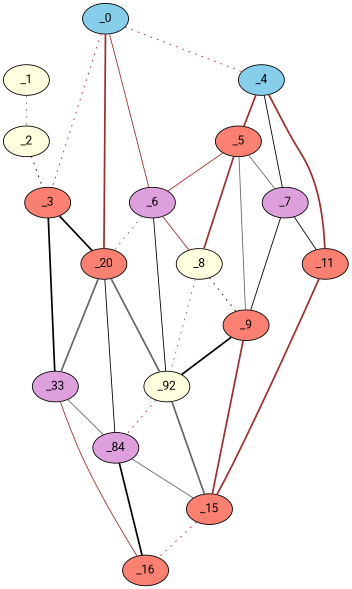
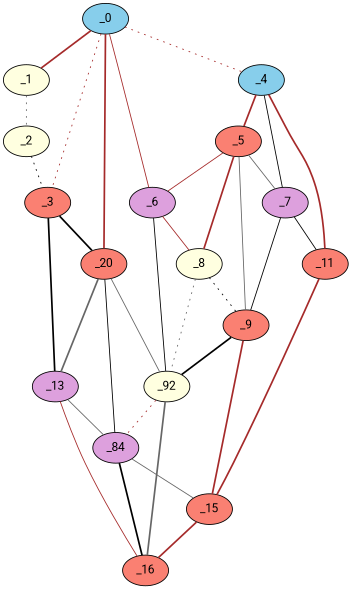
  graph {
    fontname=Roboto
    node [fillcolor=salmon fontname=Roboto style=filled x=53 y=7]
    edge [color=brown fontname=Roboto style=bold valence=2]
    _0 [fillcolor=skyblue x=12 y=19]
    _1 [fillcolor=lightyellow x=16 y=13]
    _3 [x=38]
    _4 [fillcolor=skyblue x=39 y=90]
    _6 [fillcolor=plum x=44 y=76]
    n6 [label=_20 y=61]
    _2 [fillcolor=lightyellow x=29]
-   _13 [fillcolor=plum x=63 y=17 label=_33]
+   _13 [fillcolor=plum x=63 y=17]
    _5 [x=40 y=84]
    _7 [fillcolor=plum x=46 y=90]
    _11 [y=94]
    _8 [fillcolor=lightyellow x=48 y=80]
    _9 [x=49 y=85]
    n14 [fillcolor=lightyellow label=_92 x=58 y=73]
    n15 [fillcolor=plum label=_84 x=64 y=67]
    _16 [x=113 y=27]
    _15 [x=68 y=86]
+   _0 -- _1 [valence=1]
    _0 -- _3 [style=dotted]
    _0 -- _4 [style=dotted valence=1]
    _0 -- _6 [style=solid valence=1]
    _0 -- n6
    _1 -- _2 [color=gray40 style=dotted valence=1]
    _3 -- n6 [color=black]
    _3 -- _13 [color=black]
    _4 -- _5 [valence=1]
    _4 -- _7 [color=black style=solid]
    _4 -- _11 [valence=1]
-   _6 -- n6 [color=gray40 style=dotted]
    _6 -- _8 [style=solid]
    _6 -- n14 [color=black style=solid]
    n6 -- _13 [color=gray40 valence=1]
-   n6 -- n14 [color=gray40 valence=1]
+   n6 -- n14 [color=gray40 style=solid valence=1]
    n6 -- n15 [color=black style=solid]
    _2 -- _3 [color=black style=dotted valence=1]
    _13 -- n15 [color=gray40 style=solid valence=1]
    _13 -- _16 [style=solid]
    _5 -- _6 [style=solid]
    _5 -- _7 [color=gray40 style=solid valence=1]
    _5 -- _8
    _5 -- _9 [color=gray40 style=solid]
    _7 -- _11 [color=black style=solid valence=1]
    _7 -- _9 [color=black style=solid]
    _11 -- _15 [valence=1]
    _8 -- _9 [color=black style=dotted]
    _8 -- n14 [color=gray40 style=dotted]
    _9 -- n14 [color=black]
    _9 -- _15
    n14 -- n15 [style=dotted]
-   n14 -- _15 [color=gray40 valence=1]
+   n14 -- _16 [color=gray40 valence=1]
    n15 -- _16 [color=black]
    n15 -- _15 [color=gray40 style=solid]
-   _15 -- _16 [style=dotted valence=1]
+   _15 -- _16 [valence=1]
  }
